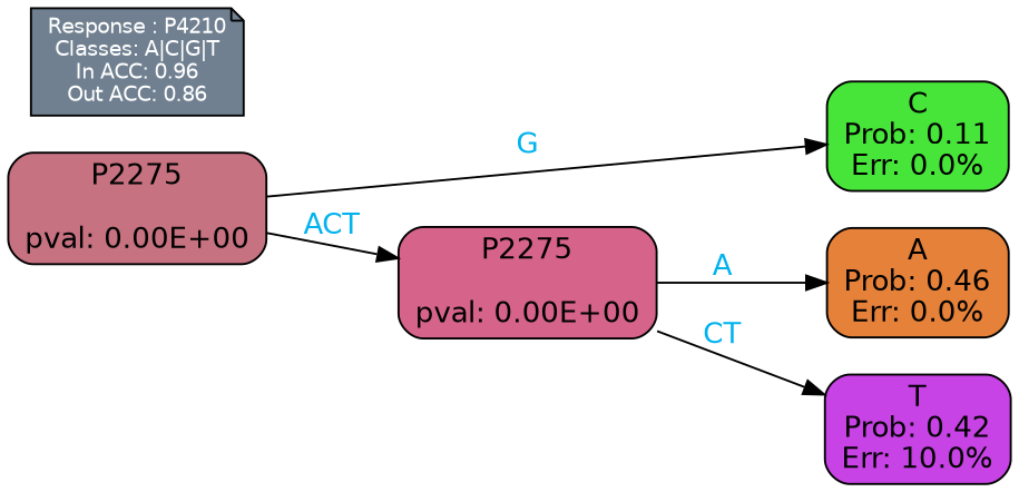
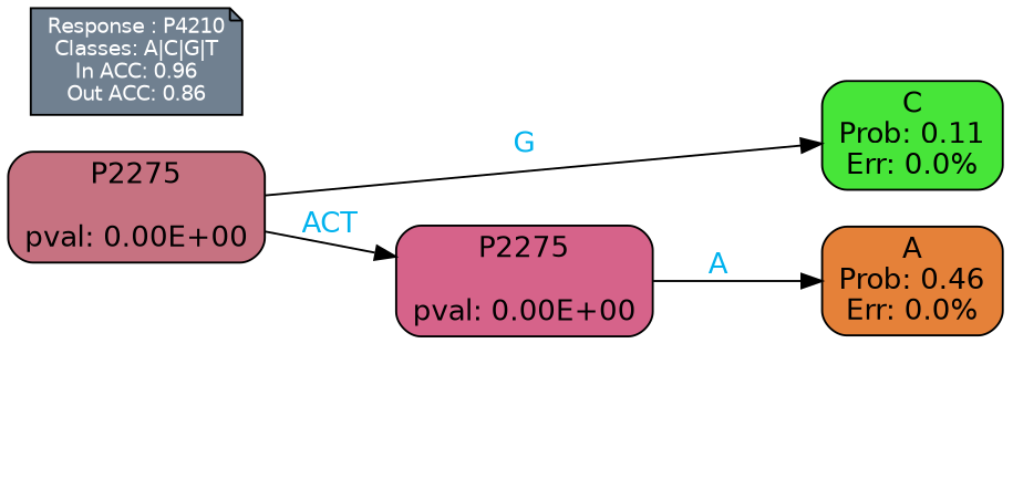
  digraph {
    ranksep=equally
    splines=polylines
    rankdir=LR
    node [color=black fontname=helvetica shape=box style="filled, rounded"]
    edge [fontcolor=deepskyblue2 fontname=helvetica]
    n1 [fillcolor="#e58139" label="A\nProb: 0.46\nErr: 0.0%"]
-   n2 [fillcolor="#c743e5" label="T\nProb: 0.42\nErr: 10.0%"]
    n3 [fillcolor="#47e539" label="C\nProb: 0.11\nErr: 0.0%"]
    n4 [align=left fillcolor=slategray fontcolor=white fontsize=10 label="Response : P4210\nClasses: A|C|G|T\nIn ACC: 0.96\nOut ACC: 0.86\n" shape=note style=filled]
    n5 [fillcolor="#c67281" label="P2275\n\npval: 0.00E+00"]
    n6 [fillcolor="#d6638a" label="P2275\n\npval: 0.00E+00"]
    subgraph sub_1 {
      rank=same
      n1
-     n2
      n3
    }
    subgraph sub_2 {
      rank=same
      n4
      n5
    }
    n5 -> n3 [label=G]
    n5 -> n6 [label=ACT]
    n6 -> n1 [label=A]
-   n6 -> n2 [label=CT]
  }
